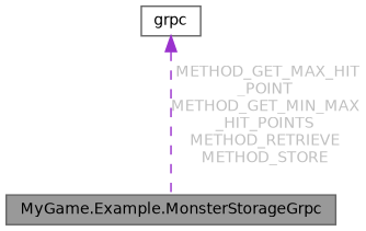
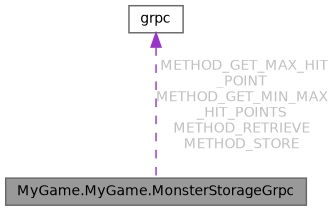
  digraph {
    node [color=gray40 fontname=Helvetica fontsize=10 shape=box style=filled]
-   n1 [fillcolor=grey60 fontcolor=black height=0.2 label="MyGame.Example.MonsterStorageGrpc" width=0.4]
+   n1 [fillcolor=grey60 fontcolor=black height=0.2 label="MyGame.MyGame.MonsterStorageGrpc" width=0.4]
    n2 [fillcolor=white height=0.2 label=grpc width=0.4]
    n2 -> n1 [color=darkorchid3 dir=back fontcolor=grey fontname=Helvetica fontsize=10 label=" METHOD_GET_MAX_HIT\l_POINT\nMETHOD_GET_MIN_MAX\l_HIT_POINTS\nMETHOD_RETRIEVE\nMETHOD_STORE" labelfontname=Helvetica labelfontsize=10 style=dashed]
  }
